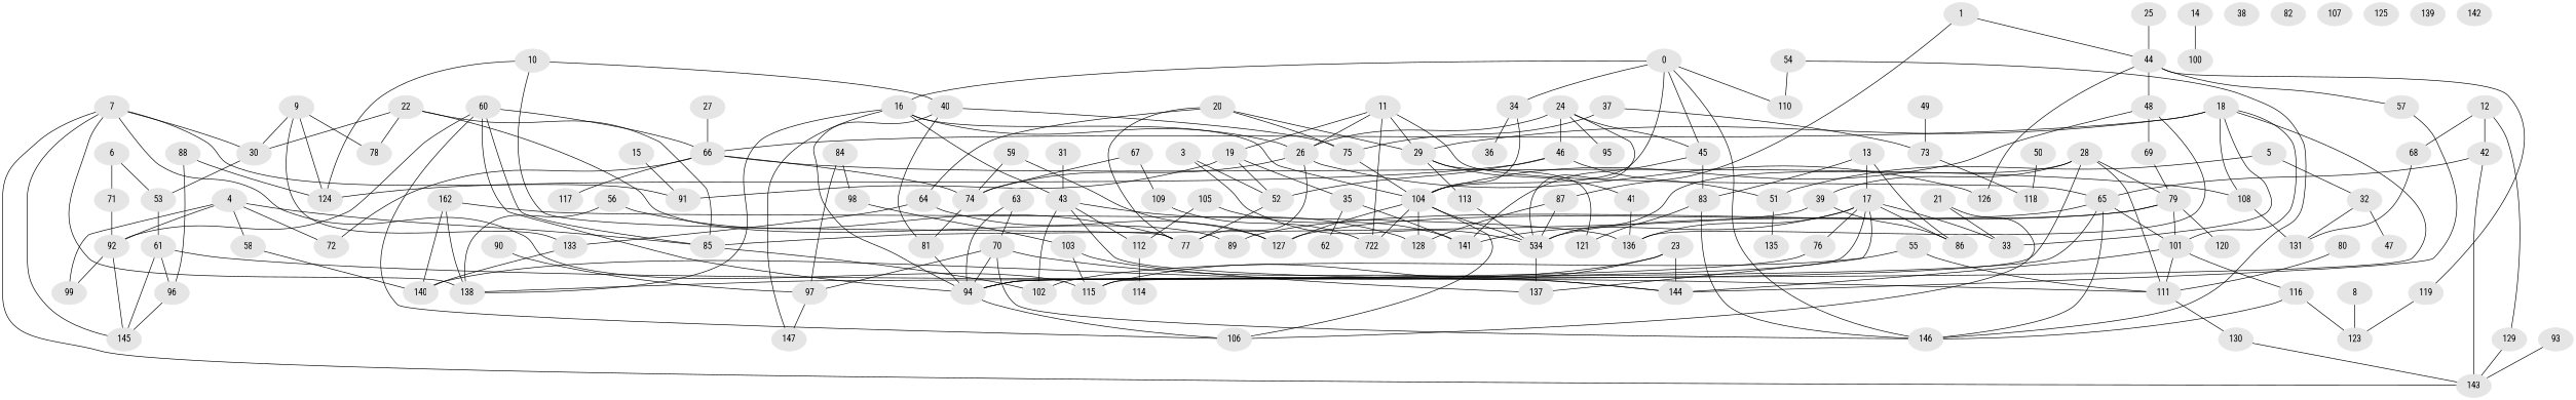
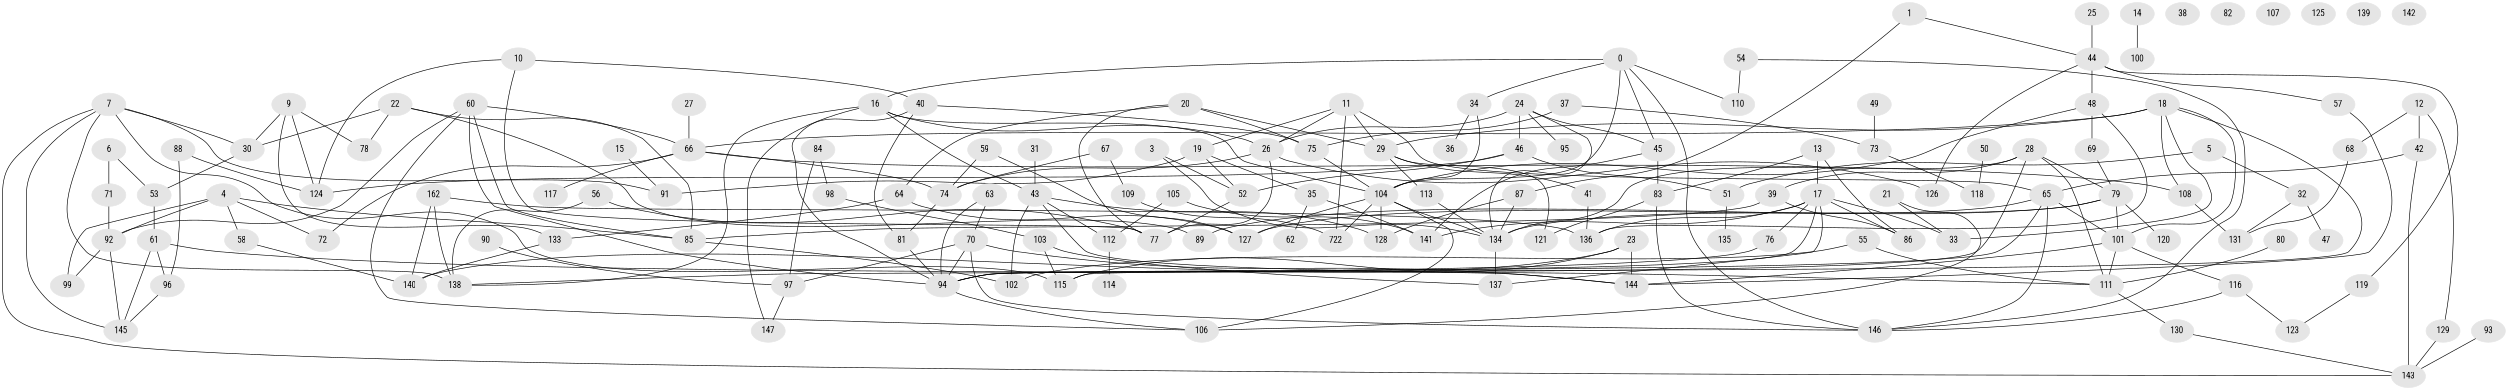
  graph {
    fontname="Roboto Condensed"
    node [color=gray90 fontname="Roboto Condensed" style=filled]
    edge [fontname="Roboto Condensed"]
    1
    44
    87
    126
    48
    57
    119
-   134 [label=534]
+   134
    128
    n10 [label=0]
    16
    34
    45
    104
    110
    146
    138
    26
    43
    147
    36
    83
    141
    n24 [label=722]
    106
    127
    3
    52
    77
    137
    4
    58
    72
    85
    92
    99
    140
    102
    145
    5
    32
    51
    47
    131
    135
    6
    53
    71
    61
    7
    30
    91
    115
    143
-   8
    123
    9
    78
    124
    133
    10
    40
    94
    75
    81
    11
    19
    29
    65
    35
    74
    41
    113
    121
    101
    12
    42
    68
    129
    13
    17
    86
    33
    76
    136
    14
    100
    15
    144
    112
    18
    66
    108
    117
    111
    116
    62
    20
    64
    21
    22
    89
    23
    24
    46
    95
    25
    27
    28
    39
    79
    120
    130
    31
    37
    73
    118
    38
    114
    69
    49
    50
    96
    54
    55
    56
    59
    60
    63
    70
    97
    67
    109
    80
    82
    84
    98
    103
    88
    90
    93
    105
    107
    125
    n145 [label=162]
    139
    142
    1 -- 44
    1 -- 87
    44 -- 126
    44 -- 48
    44 -- 57
    44 -- 119
    87 -- 134
    87 -- 128
    48 -- 104
    48 -- 136
    48 -- 69
    57 -- 144
    119 -- 123
    134 -- 137
    n10 -- 16
    n10 -- 34
    n10 -- 45
    n10 -- 104
    n10 -- 110
    n10 -- 146
    16 -- 104
    16 -- 138
    16 -- 26
    16 -- 43
    16 -- 147
    34 -- 104
    34 -- 36
    45 -- 83
    45 -- 141
    104 -- 134
    104 -- 128
    104 -- n24
    104 -- 106
    104 -- 127
    26 -- 126
    26 -- 77
    26 -- 74
    43 -- 128
    43 -- 102
    43 -- 144
    43 -- 112
    83 -- 146
    83 -- 121
    3 -- 134
    3 -- 52
    52 -- 77
    4 -- 58
    4 -- 72
    4 -- 85
    4 -- 92
    4 -- 99
    58 -- 140
    85 -- 102
    92 -- 99
    92 -- 145
    5 -- 32
    5 -- 51
    32 -- 47
    32 -- 131
    51 -- 135
    6 -- 53
    6 -- 71
    53 -- 61
    71 -- 92
    61 -- 145
    61 -- 111
    61 -- 96
    7 -- 138
    7 -- 145
    7 -- 30
    7 -- 91
    7 -- 115
    7 -- 143
    30 -- 53
-   8 -- 123
    9 -- 30
    9 -- 78
    9 -- 124
    9 -- 133
    133 -- 140
    10 -- 77
    10 -- 124
    10 -- 40
    40 -- 94
    40 -- 75
    40 -- 81
    94 -- 106
    75 -- 104
    81 -- 94
    11 -- 26
    11 -- n24
    11 -- 19
    11 -- 29
    11 -- 65
    19 -- 52
    19 -- 91
    19 -- 35
    29 -- 41
    29 -- 113
    29 -- 121
    65 -- 146
    65 -- 127
    65 -- 94
    65 -- 101
    35 -- 141
    35 -- 62
    74 -- 81
    41 -- 136
    113 -- 134
    101 -- 144
    101 -- 111
    101 -- 116
    12 -- 42
    12 -- 68
    12 -- 129
    42 -- 143
    42 -- 65
    68 -- 131
    129 -- 143
    13 -- 83
    13 -- 17
    13 -- 86
    17 -- 141
    17 -- 137
    17 -- 94
    17 -- 86
    17 -- 33
    17 -- 76
    17 -- 136
    76 -- 138
    14 -- 100
    15 -- 91
    112 -- 114
    18 -- 115
    18 -- 29
    18 -- 101
    18 -- 33
    18 -- 66
    18 -- 108
    66 -- 72
    66 -- 74
    66 -- 108
    66 -- 117
    108 -- 131
    111 -- 130
    116 -- 146
    116 -- 123
    20 -- 77
    20 -- 75
    20 -- 29
    20 -- 64
    64 -- 127
    64 -- 133
    21 -- 106
    21 -- 33
    22 -- 85
    22 -- 30
    22 -- 78
    22 -- 89
    23 -- 140
    23 -- 115
    23 -- 144
    24 -- 134
    24 -- 45
    24 -- 26
    24 -- 46
    24 -- 95
    46 -- 52
    46 -- 51
    46 -- 124
    25 -- 44
    27 -- 66
    28 -- 134
    28 -- 94
    28 -- 111
    28 -- 39
    28 -- 79
    39 -- 85
    39 -- 86
    79 -- 134
    79 -- 101
    79 -- 89
    79 -- 120
    130 -- 143
    31 -- 43
    37 -- 75
    37 -- 73
    73 -- 118
    69 -- 79
    49 -- 73
    50 -- 118
    96 -- 145
    54 -- 110
    54 -- 146
    55 -- 102
    55 -- 111
    56 -- 138
    56 -- 77
    59 -- 127
    59 -- 74
    60 -- 106
    60 -- 85
    60 -- 92
    60 -- 94
    60 -- 66
    63 -- 94
    63 -- 70
    70 -- 146
    70 -- 94
    70 -- 144
    70 -- 97
    97 -- 147
    67 -- 74
    67 -- 109
    109 -- n24
    80 -- 111
    84 -- 97
    84 -- 98
    98 -- 103
    103 -- 137
    103 -- 115
    88 -- 124
    88 -- 96
    90 -- 97
    93 -- 143
    105 -- 141
    105 -- 112
    n145 -- 138
    n145 -- 140
    n145 -- 136
  }
